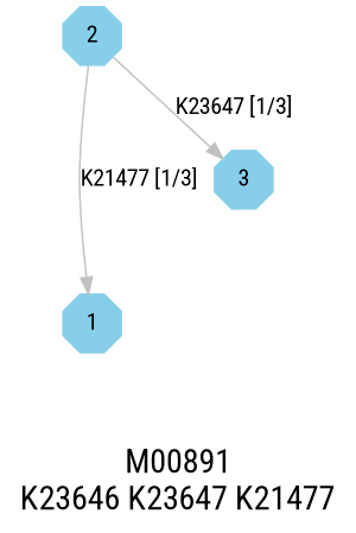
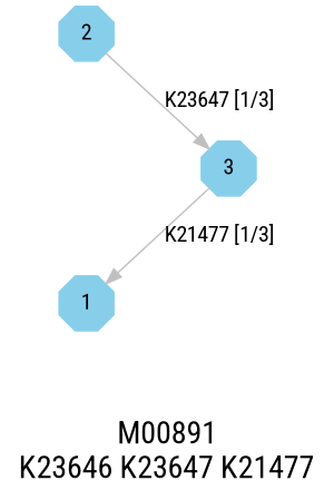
  digraph {
    fontname="Roboto Condensed"
    fontsize=20
    label="M00891\nK23646 K23647 K21477"
    node [color=skyblue fontname="Roboto Condensed" shape=octagon style=filled]
    edge [color=grey fontname="Roboto Condensed"]
    1 [height=.3 width=.3]
    2 [height=.3 width=.3]
    3 [height=.3 width=.3]
    subgraph sub_1 {
      1
      2
      3
    }
    2 -> 3 [label="K23647 [1/3]"]
-   2 -> 1 [label="K21477 [1/3]"]
+   3 -> 1 [label="K21477 [1/3]"]
  }
